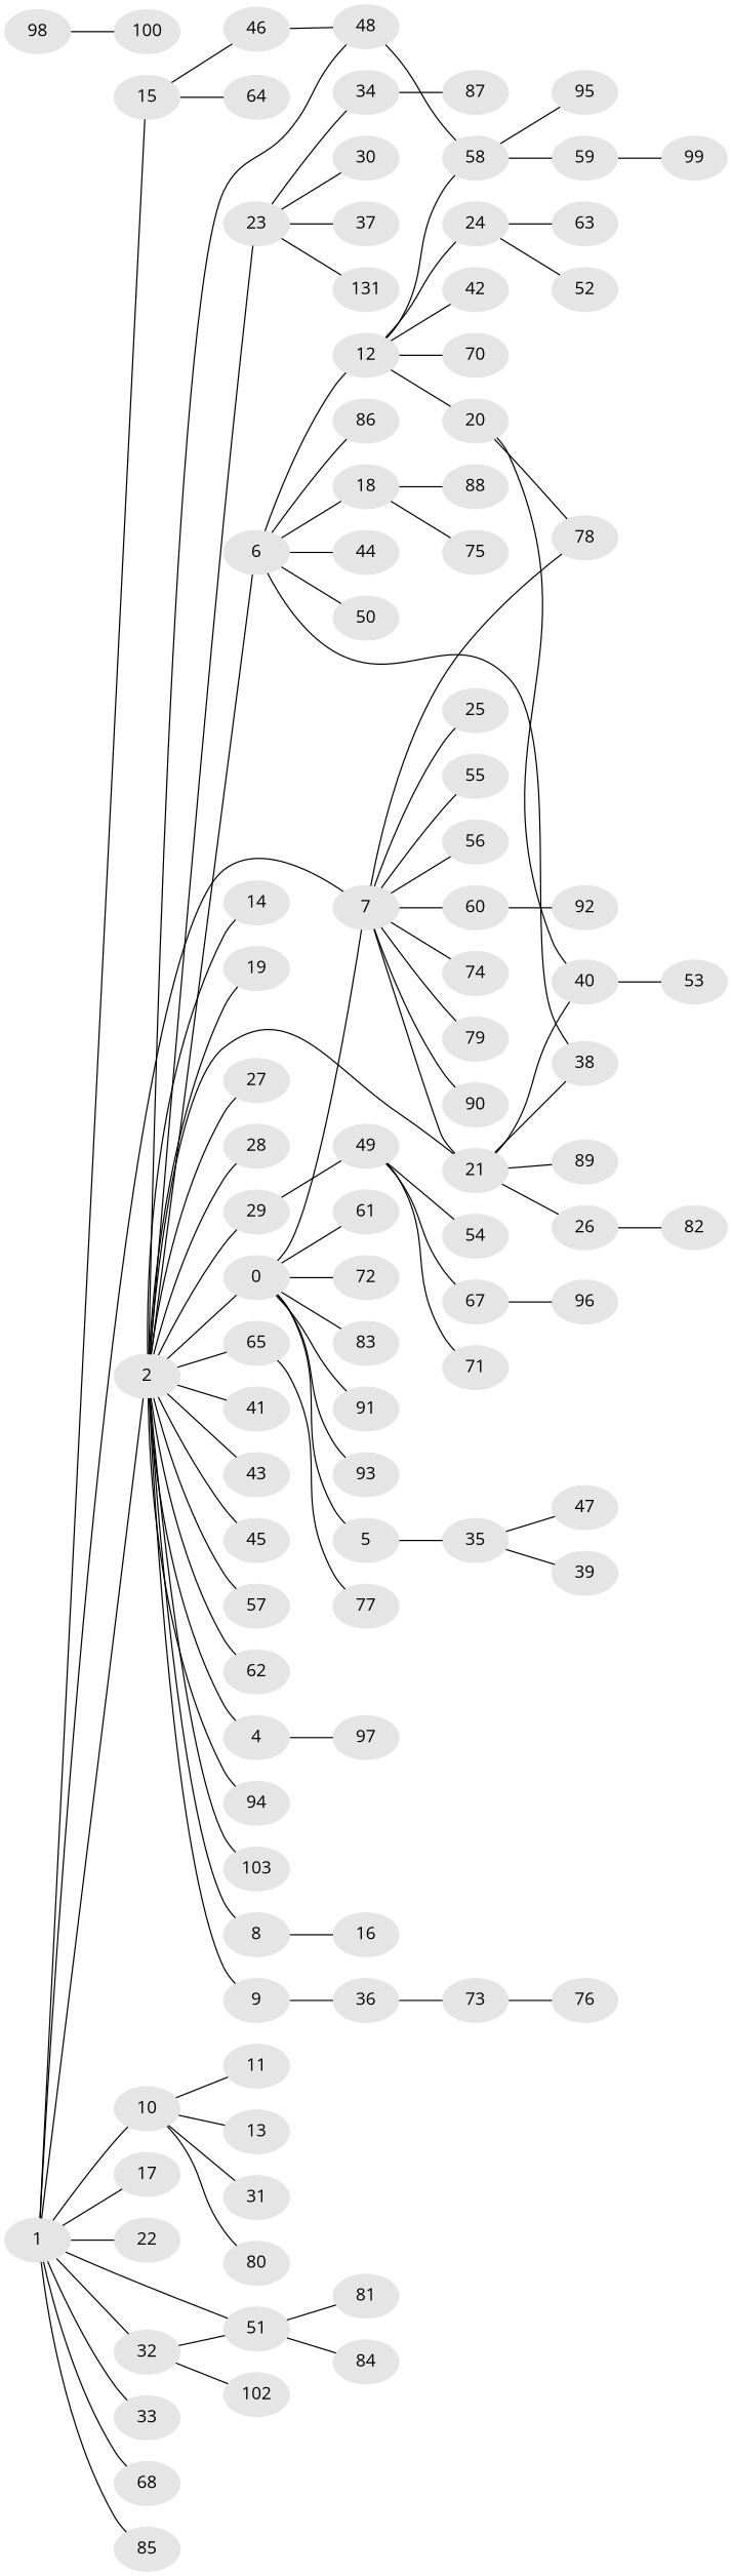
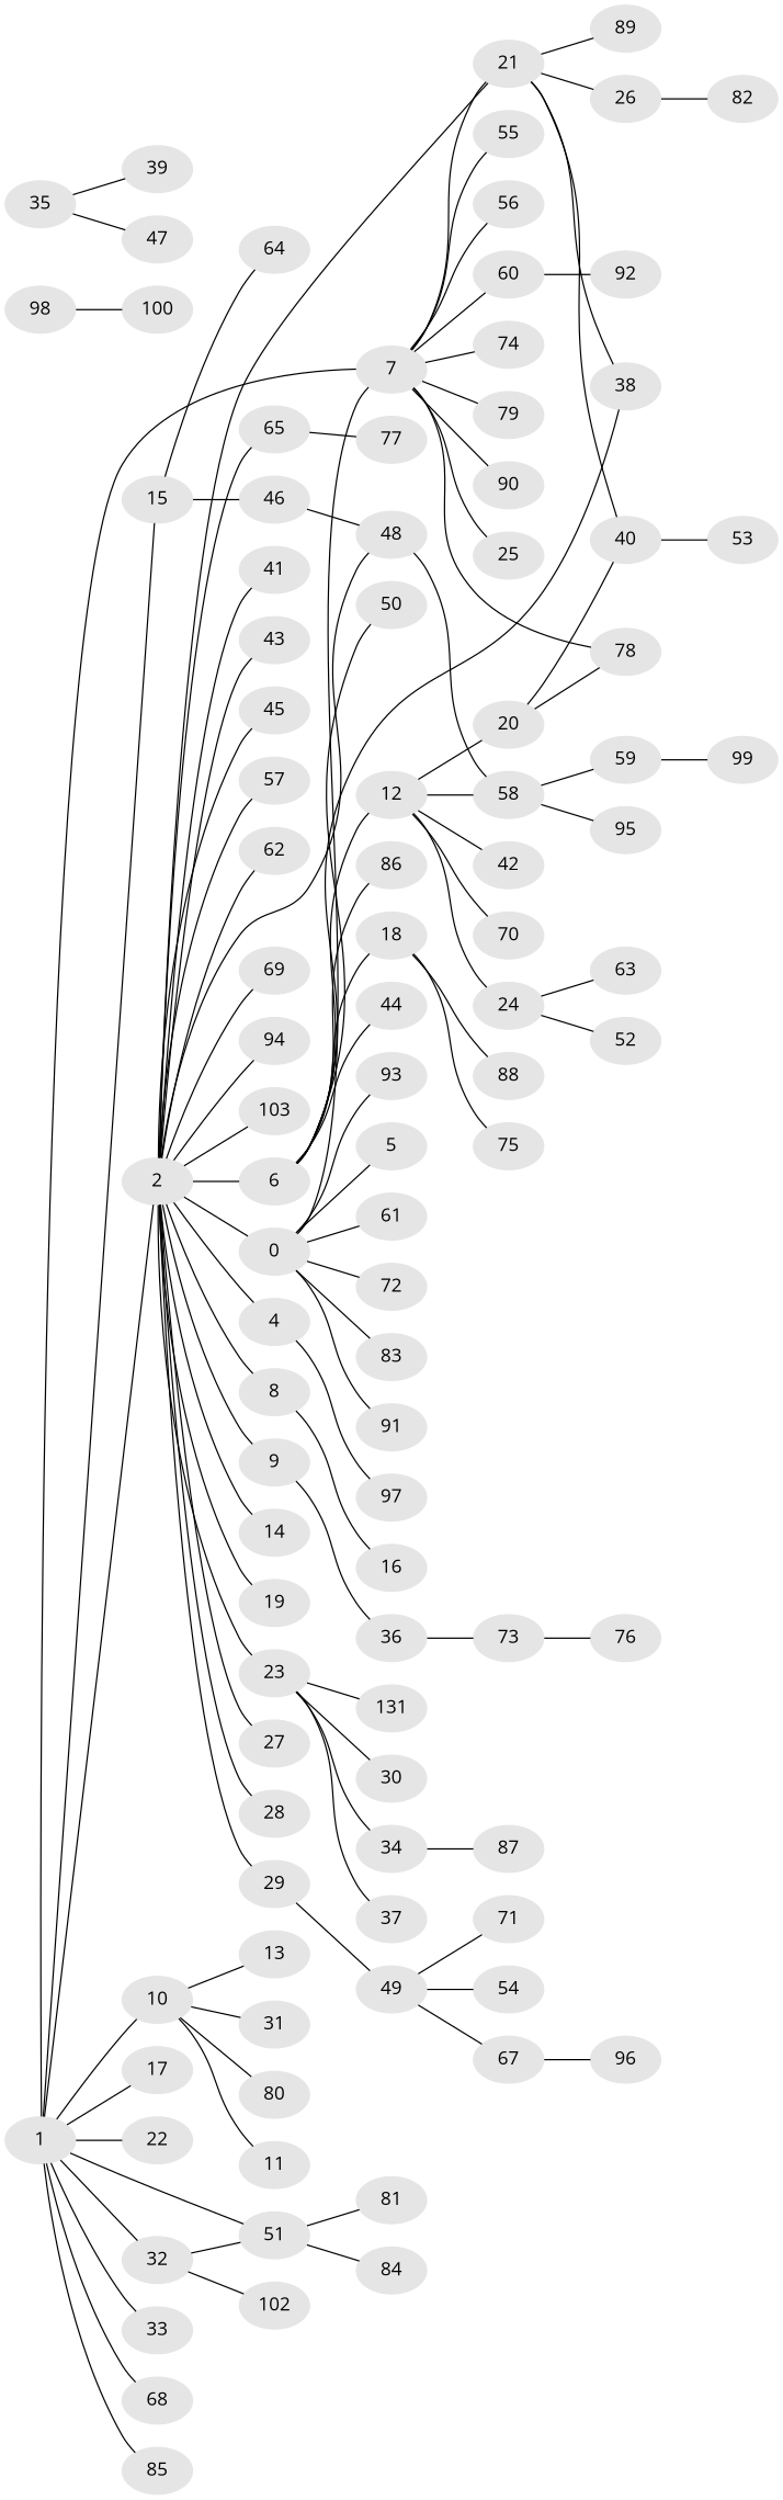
  graph {
    fontname="Open Sans"
    rankdir=LR
    node [color=gray90 fontname="Open Sans" style=filled]
    edge [fontname="Open Sans"]
    1
    2
    7
    10
    15
    17
    22
    32
    33
    68
    85
    51
    n13 [label=0]
    4
    6
    8
    9
    14
    19
    21
    23
    27
    28
    29
    41
    43
    45
    48
    57
    62
    65
+   69
    94
    103
    25
    55
    56
    60
    74
    78
    79
    90
    11
    13
    31
    80
    46
    64
    102
    98
    100
    5
    61
    72
    83
    91
    93
    97
    12
    18
    38
    44
    50
    86
    16
    36
    40
    26
    89
    30
    34
    37
    n73 [label=131]
    49
    58
    77
    35
    39
    47
    20
    24
    42
    70
    75
    88
    92
    73
    52
    63
    59
    95
    53
    82
    87
    54
    67
    71
    81
    84
    76
    96
    99
    1 -- 2
    1 -- 7
    1 -- 10
    1 -- 15
    1 -- 17
    1 -- 22
    1 -- 32
    1 -- 33
    1 -- 68
    1 -- 85
    1 -- 51
    2 -- n13
    2 -- 4
    2 -- 6
    2 -- 8
    2 -- 9
    2 -- 14
    2 -- 19
    2 -- 21
    2 -- 23
    2 -- 27
    2 -- 28
    2 -- 29
    2 -- 41
    2 -- 43
    2 -- 45
    2 -- 48
    2 -- 57
    2 -- 62
    2 -- 65
+   2 -- 69
    2 -- 94
    2 -- 103
    7 -- 21
    7 -- 25
    7 -- 55
    7 -- 56
    7 -- 60
    7 -- 74
    7 -- 78
    7 -- 79
    7 -- 90
    10 -- 11
    10 -- 13
    10 -- 31
    10 -- 80
    15 -- 46
    15 -- 64
    32 -- 51
    32 -- 102
    51 -- 81
    51 -- 84
    n13 -- 7
    n13 -- 5
    n13 -- 61
    n13 -- 72
    n13 -- 83
    n13 -- 91
    n13 -- 93
    4 -- 97
    6 -- 12
    6 -- 18
    6 -- 38
    6 -- 44
    6 -- 50
    6 -- 86
    8 -- 16
    9 -- 36
    21 -- 38
    21 -- 40
    21 -- 26
    21 -- 89
    23 -- 30
    23 -- 34
    23 -- 37
    23 -- n73
    29 -- 49
    48 -- 58
    65 -- 77
    60 -- 92
    46 -- 48
    98 -- 100
-   5 -- 35
    12 -- 58
    12 -- 20
    12 -- 24
    12 -- 42
    12 -- 70
    18 -- 75
    18 -- 88
    36 -- 73
    40 -- 53
    26 -- 82
    34 -- 87
    49 -- 54
    49 -- 67
    49 -- 71
    58 -- 59
    58 -- 95
    35 -- 39
    35 -- 47
    20 -- 78
    20 -- 40
    24 -- 52
    24 -- 63
    73 -- 76
    59 -- 99
    67 -- 96
  }
